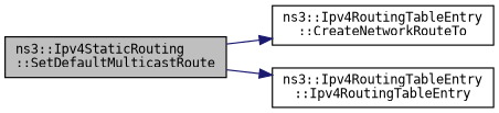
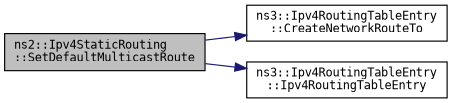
  digraph {
    fontname="DejaVu Sans Mono"
    rankdir=LR
    node [color=black fillcolor=white fontname="DejaVu Sans Mono" fontsize=10 shape=record style=filled]
    edge [color=midnightblue fontname="DejaVu Sans Mono" fontsize=10 labelfontname=Helvetica labelfontsize=10 style=solid]
-   n1 [fillcolor=grey75 fontcolor=black height=0.2 label="ns3::Ipv4StaticRouting\l::SetDefaultMulticastRoute" width=0.4]
+   n1 [fillcolor=grey75 fontcolor=black height=0.2 label="ns2::Ipv4StaticRouting\l::SetDefaultMulticastRoute" width=0.4]
    n2 [height=0.2 label="ns3::Ipv4RoutingTableEntry\l::CreateNetworkRouteTo" width=0.4]
    n3 [height=0.2 label="ns3::Ipv4RoutingTableEntry\l::Ipv4RoutingTableEntry" width=0.4]
    n1 -> n2
    n1 -> n3
  }
